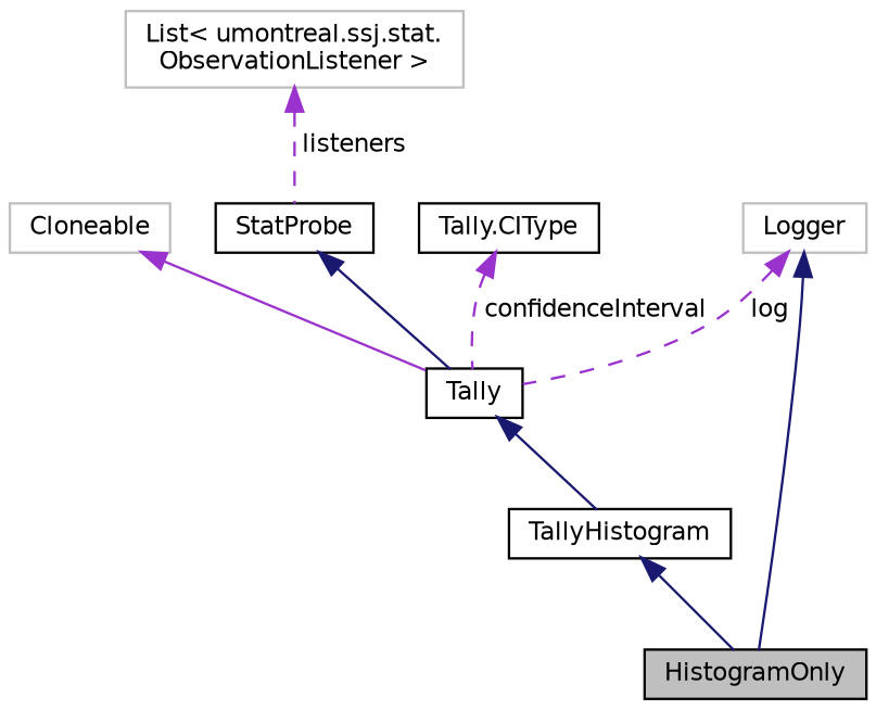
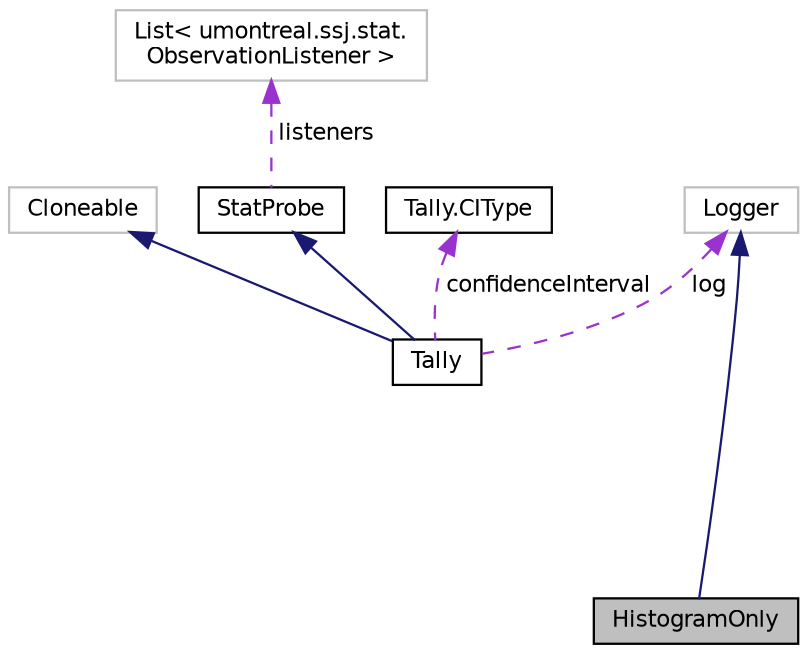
  digraph {
    node [color=black fontname=Helvetica fontsize=10 shape=record]
    edge [color=midnightblue dir=back fontname=Helvetica fontsize=10 labelfontname=Helvetica labelfontsize=10 style=solid]
    n1 [fillcolor=grey75 fontcolor=black height=0.2 label=HistogramOnly style=filled width=0.4]
-   n2 [height=0.2 label=TallyHistogram width=0.4]
    n3 [height=0.2 label=Tally width=0.4]
    n4 [height=0.2 label=StatProbe width=0.4]
    n5 [color=grey75 height=0.2 label="List\< umontreal.ssj.stat.\lObservationListener \>" width=0.4]
    n6 [color=grey75 height=0.2 label=Cloneable width=0.4]
    n7 [color=grey75 height=0.2 label=Logger width=0.4]
    n8 [height=0.2 label="Tally.CIType" width=0.4]
-   n2 -> n1
-   n3 -> n2
    n4 -> n3
    n5 -> n4 [color=darkorchid3 label=" listeners" style=dashed]
-   n6 -> n3 [color=darkorchid3]
+   n6 -> n3
    n7 -> n1
    n7 -> n3 [color=darkorchid3 label=" log" style=dashed]
    n8 -> n3 [color=darkorchid3 label=" confidenceInterval" style=dashed]
  }
